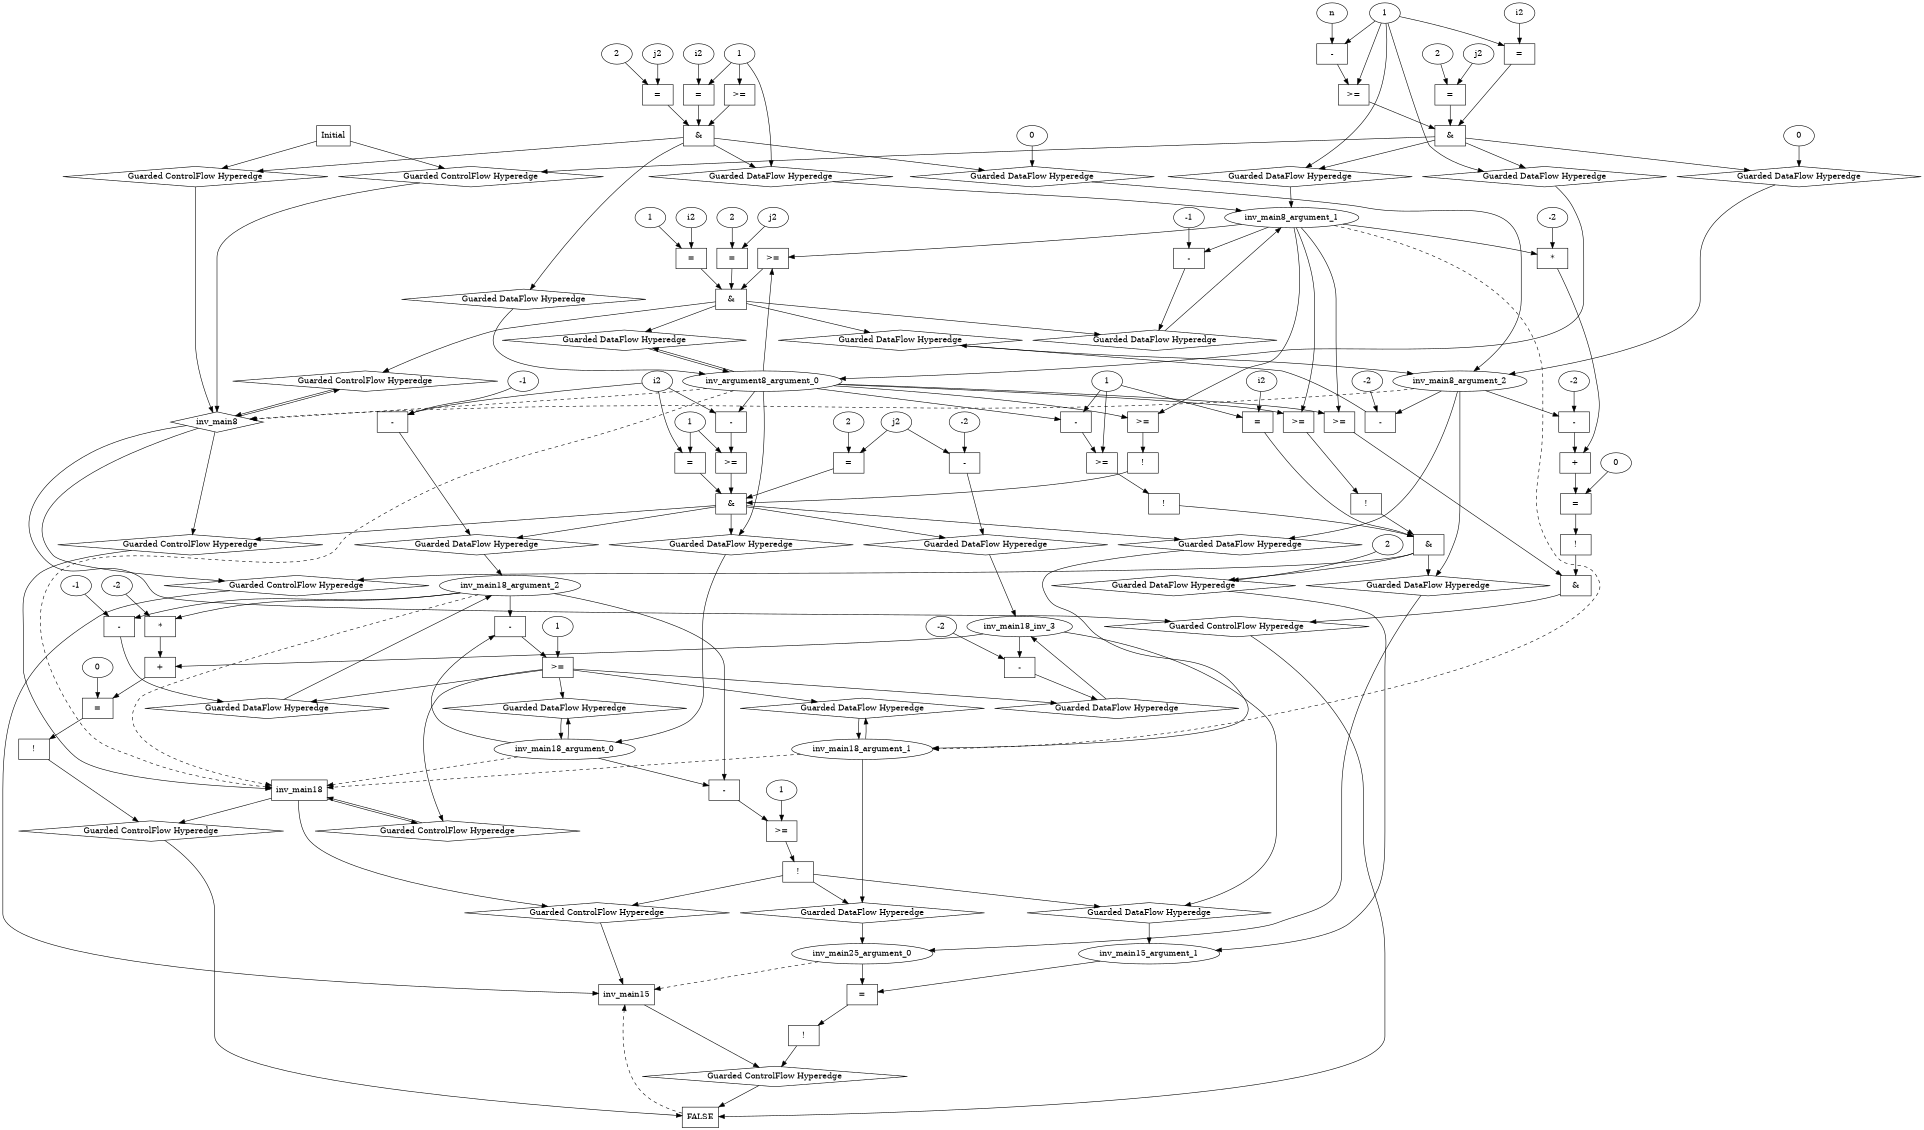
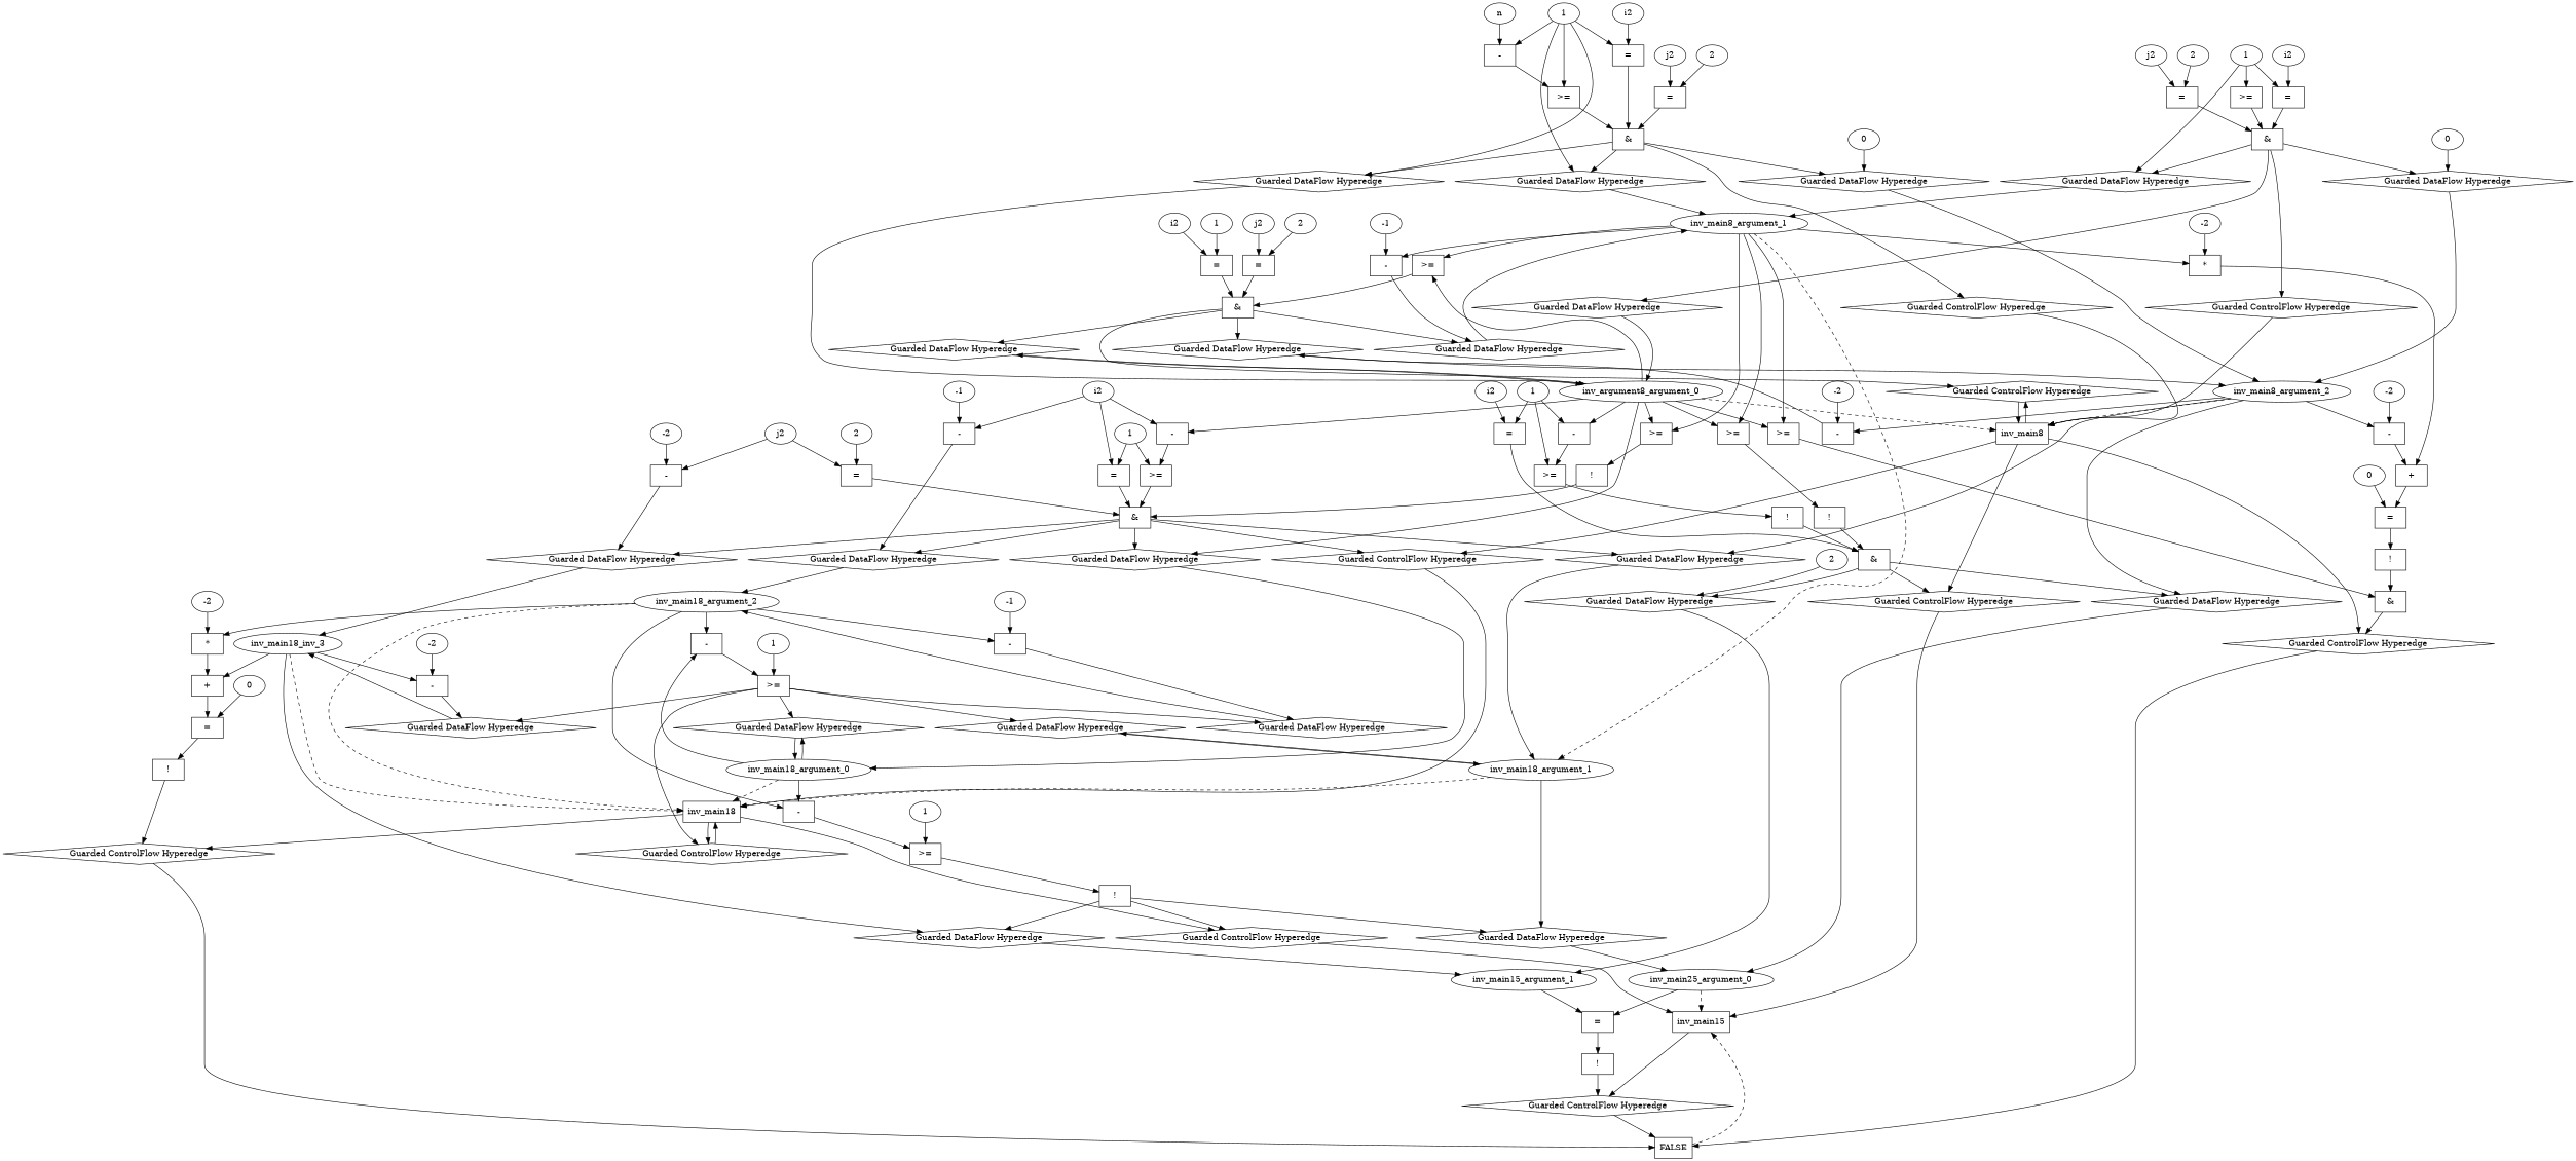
  digraph {
    node [shape=rect]
    n1 [label=inv_main15]
    n2 [label="Guarded ControlFlow Hyperedge" shape=diamond]
    n3 [label=FALSE]
    n4 [label=inv_main18]
    n5 [label="Guarded ControlFlow Hyperedge" shape=diamond]
    n6 [label="Guarded ControlFlow Hyperedge" shape=diamond]
    n7 [label="Guarded ControlFlow Hyperedge" shape=diamond]
-   n8 [label=inv_main8 shape=diamond]
+   n8 [label=inv_main8]
    n9 [label="Guarded ControlFlow Hyperedge" shape=diamond]
    n10 [label="Guarded ControlFlow Hyperedge" shape=diamond]
    n11 [label="Guarded ControlFlow Hyperedge" shape=diamond]
    n12 [label="Guarded ControlFlow Hyperedge" shape=diamond]
-   n13 [label=Initial]
    n14 [label="Guarded ControlFlow Hyperedge" shape=diamond]
    n15 [label="Guarded ControlFlow Hyperedge" shape=diamond]
    n16 [label=inv_argument8_argument_0 shape=oval]
    n17 [label=">="]
    n18 [label="-"]
    n19 [label=">="]
    n20 [label="-"]
    n21 [label=">="]
    n22 [label=">="]
    n23 [label="Guarded DataFlow Hyperedge" shape=diamond]
    n24 [label="Guarded DataFlow Hyperedge" shape=diamond]
    n25 [label="&"]
    n26 [label=">="]
    n27 [label="!"]
    n28 [label=">="]
    n29 [label="!"]
    n30 [label="&"]
    n31 [label=inv_main18_argument_0 shape=oval]
    n32 [label=inv_main8_argument_1 shape=oval]
    n33 [label="-"]
    n34 [label="*"]
    n35 [label=inv_main18_argument_1 shape=oval]
    n36 [label="Guarded DataFlow Hyperedge" shape=diamond]
    n37 [label="+"]
    n38 [label=inv_main8_argument_2 shape=oval]
    n39 [label="-"]
    n40 [label="-"]
    n41 [label="Guarded DataFlow Hyperedge" shape=diamond]
    n42 [label="Guarded DataFlow Hyperedge" shape=diamond]
    n43 [label="Guarded DataFlow Hyperedge" shape=diamond]
    n44 [label=inv_main25_argument_0 shape=oval]
    n45 [label="="]
    n46 [label="!"]
    n47 [label=inv_main15_argument_1 shape=oval]
    n48 [label="-"]
    n49 [label="-"]
    n50 [label="Guarded DataFlow Hyperedge" shape=diamond]
    n51 [label=">="]
    n52 [label=">="]
    n53 [label="Guarded DataFlow Hyperedge" shape=diamond]
    n54 [label="Guarded DataFlow Hyperedge" shape=diamond]
    n55 [label=inv_main18_argument_2 shape=oval]
    n56 [label="-"]
    n57 [label="*"]
    n58 [label="Guarded DataFlow Hyperedge" shape=diamond]
    n59 [label="+"]
    n60 [label=inv_main18_inv_3 shape=oval]
    n61 [label="-"]
    n62 [label="Guarded DataFlow Hyperedge" shape=diamond]
    n63 [label="Guarded DataFlow Hyperedge" shape=diamond]
    n64 [label="="]
    n65 [label="&"]
    n66 [label="Guarded DataFlow Hyperedge" shape=diamond]
    n67 [label="Guarded DataFlow Hyperedge" shape=diamond]
    n68 [label="Guarded DataFlow Hyperedge" shape=diamond]
    n69 [label=">="]
    n70 [label="-"]
    n71 [label=n shape=""]
    n72 [label=1 shape=""]
    n73 [label="="]
    n74 [label=i2 shape=""]
    n75 [label="="]
    n76 [label=2 shape=""]
    n77 [label=j2 shape=""]
    n78 [label=0 shape=""]
    n79 [label="&"]
    n80 [label="Guarded DataFlow Hyperedge" shape=diamond]
    n81 [label="Guarded DataFlow Hyperedge" shape=diamond]
    n82 [label="Guarded DataFlow Hyperedge" shape=diamond]
    n83 [label=">="]
    n84 [label=1 shape=""]
    n85 [label="="]
    n86 [label=i2 shape=""]
    n87 [label="="]
    n88 [label=2 shape=""]
    n89 [label=j2 shape=""]
    n90 [label=0 shape=""]
    n91 [label="="]
    n92 [label=i2 shape=""]
    n93 [label=1 shape=""]
    n94 [label="="]
    n95 [label=j2 shape=""]
    n96 [label=2 shape=""]
    n97 [label=-1 shape=""]
    n98 [label=-2 shape=""]
    n99 [label="&"]
    n100 [label="Guarded DataFlow Hyperedge" shape=diamond]
    n101 [label="!"]
    n102 [label=1 shape=""]
    n103 [label="="]
    n104 [label=i2 shape=""]
    n105 [label=2 shape=""]
    n106 [label="&"]
    n107 [label="Guarded DataFlow Hyperedge" shape=diamond]
    n108 [label="Guarded DataFlow Hyperedge" shape=diamond]
    n109 [label=1 shape=""]
    n110 [label="="]
    n111 [label=i2 shape=""]
    n112 [label="-"]
    n113 [label="="]
    n114 [label=2 shape=""]
    n115 [label=j2 shape=""]
    n116 [label="-"]
    n117 [label=-1 shape=""]
    n118 [label=-2 shape=""]
    n119 [label="!"]
    n120 [label=1 shape=""]
    n121 [label=1 shape=""]
    n122 [label=-1 shape=""]
    n123 [label=-2 shape=""]
    n124 [label="!"]
    n125 [label="="]
    n126 [label=-2 shape=""]
    n127 [label=-2 shape=""]
    n128 [label=0 shape=""]
    n129 [label="!"]
    n130 [label=-2 shape=""]
    n131 [label=0 shape=""]
    n1 -> n2
    n2 -> n3
    n3 -> n1 [style=dashed]
    n4 -> n5
    n4 -> n6
    n4 -> n7
    n5 -> n1
    n6 -> n4
    n7 -> n3
    n8 -> n9
    n8 -> n10
    n8 -> n11
    n8 -> n12
    n9 -> n8
    n10 -> n1
    n11 -> n4
    n12 -> n3
-   n13 -> n14
-   n13 -> n15
    n14 -> n8
    n15 -> n8
    n16 -> n8 [style=dashed]
    n16 -> n17
    n16 -> n18
    n16 -> n19
    n16 -> n20
    n16 -> n21
    n16 -> n22
    n16 -> n23
    n16 -> n24
    n17 -> n25
    n18 -> n26
    n19 -> n27
    n20 -> n28
    n21 -> n29
    n22 -> n30
    n23 -> n16
    n24 -> n31
    n25 -> n9
    n25 -> n23
    n25 -> n36
    n25 -> n43
    n26 -> n101
    n27 -> n99
    n28 -> n106
    n29 -> n106
    n30 -> n12
    n31 -> n4 [style=dashed]
    n31 -> n48
    n31 -> n49
    n31 -> n50
    n32 -> n17
    n32 -> n19
    n32 -> n21
    n32 -> n22
    n32 -> n33
    n32 -> n34
    n32 -> n35 [style=dashed]
    n33 -> n36
    n34 -> n37
    n35 -> n4 [style=dashed]
    n35 -> n53
    n35 -> n54
    n36 -> n32
    n37 -> n125
    n38 -> n8 [style=dashed]
    n38 -> n39
    n38 -> n40
    n38 -> n41
    n38 -> n42
    n39 -> n43
    n40 -> n37
    n41 -> n44
    n42 -> n35
    n43 -> n38
    n44 -> n1 [style=dashed]
    n44 -> n45
    n45 -> n46
    n46 -> n2
    n47 -> n45
    n48 -> n51
    n49 -> n52
    n50 -> n31
    n51 -> n119
    n52 -> n6
    n52 -> n50
    n52 -> n54
    n52 -> n58
    n52 -> n63
    n53 -> n44
    n54 -> n35
    n55 -> n4 [style=dashed]
    n55 -> n48
    n55 -> n49
    n55 -> n56
    n55 -> n57
    n56 -> n58
    n57 -> n59
    n58 -> n55
    n59 -> n64
-   n16 -> n4 [style=dashed]
+   n60 -> n4 [style=dashed]
    n60 -> n59
    n60 -> n61
    n60 -> n62
    n61 -> n63
    n62 -> n47
    n63 -> n60
    n64 -> n129
    n65 -> n14
    n65 -> n66
    n65 -> n67
    n65 -> n68
    n66 -> n16
    n67 -> n32
    n68 -> n38
    n69 -> n65
    n70 -> n69
    n71 -> n70
    n72 -> n66
    n72 -> n67
    n72 -> n69
    n72 -> n70
    n72 -> n73
    n73 -> n65
    n74 -> n73
    n75 -> n65
    n76 -> n75
    n77 -> n75
    n78 -> n68
    n79 -> n15
    n79 -> n80
    n79 -> n81
    n79 -> n82
    n80 -> n16
    n81 -> n32
    n82 -> n38
    n83 -> n79
    n84 -> n81
    n84 -> n83
    n84 -> n85
    n85 -> n79
    n86 -> n85
    n87 -> n79
    n88 -> n87
    n89 -> n87
    n90 -> n82
    n91 -> n25
    n92 -> n91
    n93 -> n91
    n94 -> n25
    n95 -> n94
    n96 -> n94
    n97 -> n33
    n98 -> n39
    n99 -> n10
    n99 -> n41
    n99 -> n100
    n100 -> n47
    n101 -> n99
    n102 -> n18
    n102 -> n26
    n102 -> n103
    n103 -> n99
    n104 -> n103
    n105 -> n100
    n106 -> n11
    n106 -> n24
    n106 -> n42
    n106 -> n107
    n106 -> n108
    n107 -> n55
    n108 -> n60
    n109 -> n28
    n109 -> n110
    n110 -> n106
    n111 -> n20
    n111 -> n110
    n111 -> n112
    n112 -> n107
    n113 -> n106
    n114 -> n113
    n115 -> n113
    n115 -> n116
    n116 -> n108
    n117 -> n112
    n118 -> n116
    n119 -> n5
    n119 -> n53
    n119 -> n62
    n120 -> n51
    n121 -> n52
    n122 -> n56
    n123 -> n61
    n124 -> n30
    n125 -> n124
    n126 -> n40
    n127 -> n34
    n128 -> n125
    n129 -> n7
    n130 -> n57
    n131 -> n64
  }
